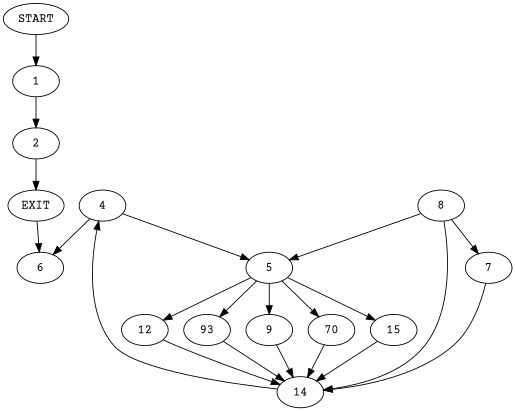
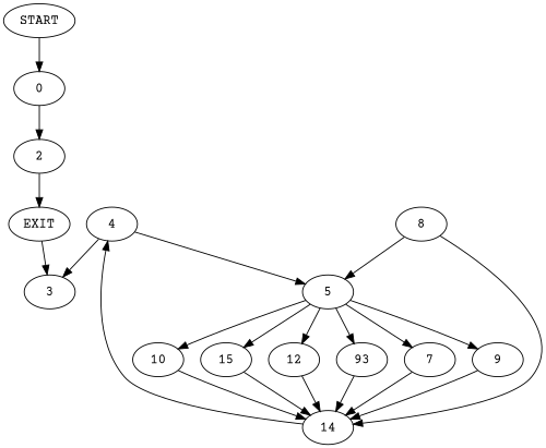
  digraph {
    fontname="Courier Prime"
    node [fontname="Courier Prime"]
    edge [fontname="Courier Prime"]
    n1 [label=START]
-   1
+   1 [label=0]
    2
    n4 [label=EXIT]
-   6
+   6 [label=3]
    4
    5
    7
    9
-   10 [label=70]
+   10
    n11 [label=15]
    12
    n13 [label=93]
    14
    8
    n1 -> 1
    1 -> 2
    2 -> n4
    n4 -> 6
    4 -> 6
    4 -> 5
-   8 -> 7
+   5 -> 7
    5 -> 9
    5 -> 10
    5 -> n11
    5 -> 12
    5 -> n13
    7 -> 14
    9 -> 14
    10 -> 14
    n11 -> 14
    12 -> 14
    n13 -> 14
    14 -> 4
    8 -> 5
    8 -> 14
  }
